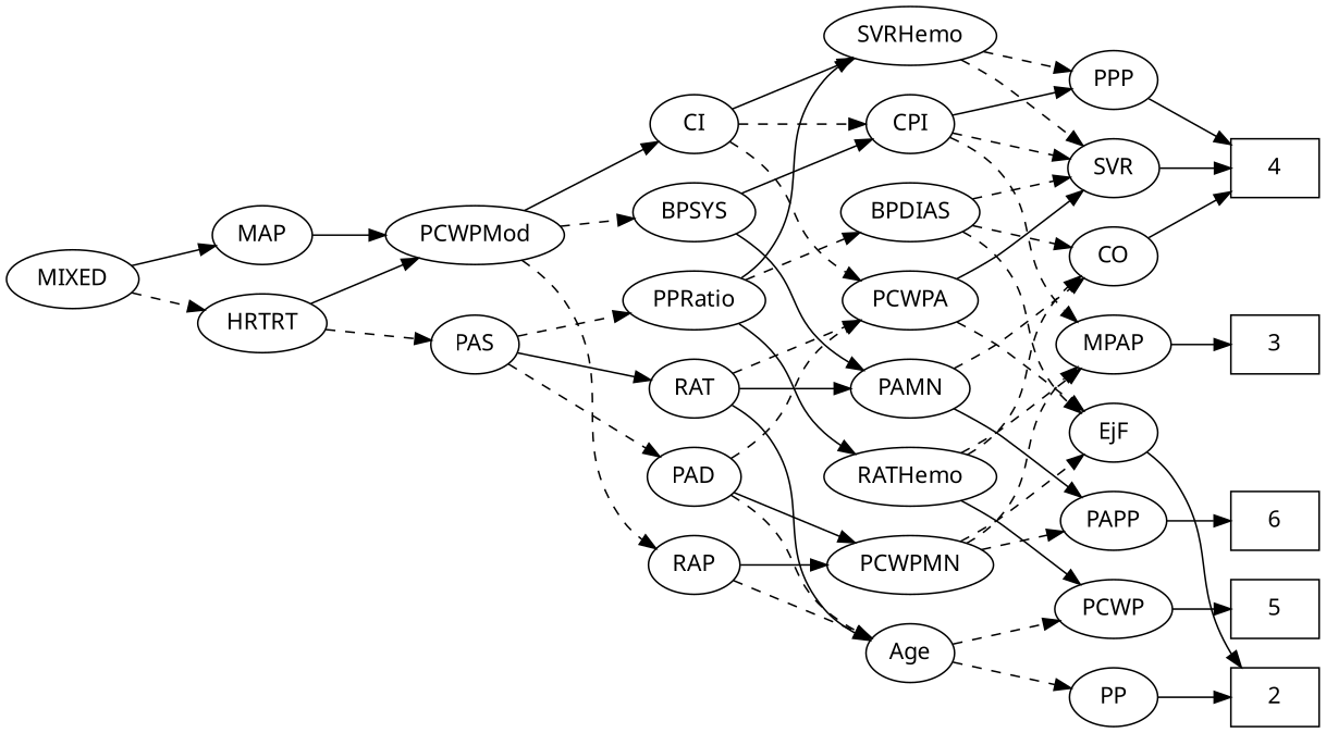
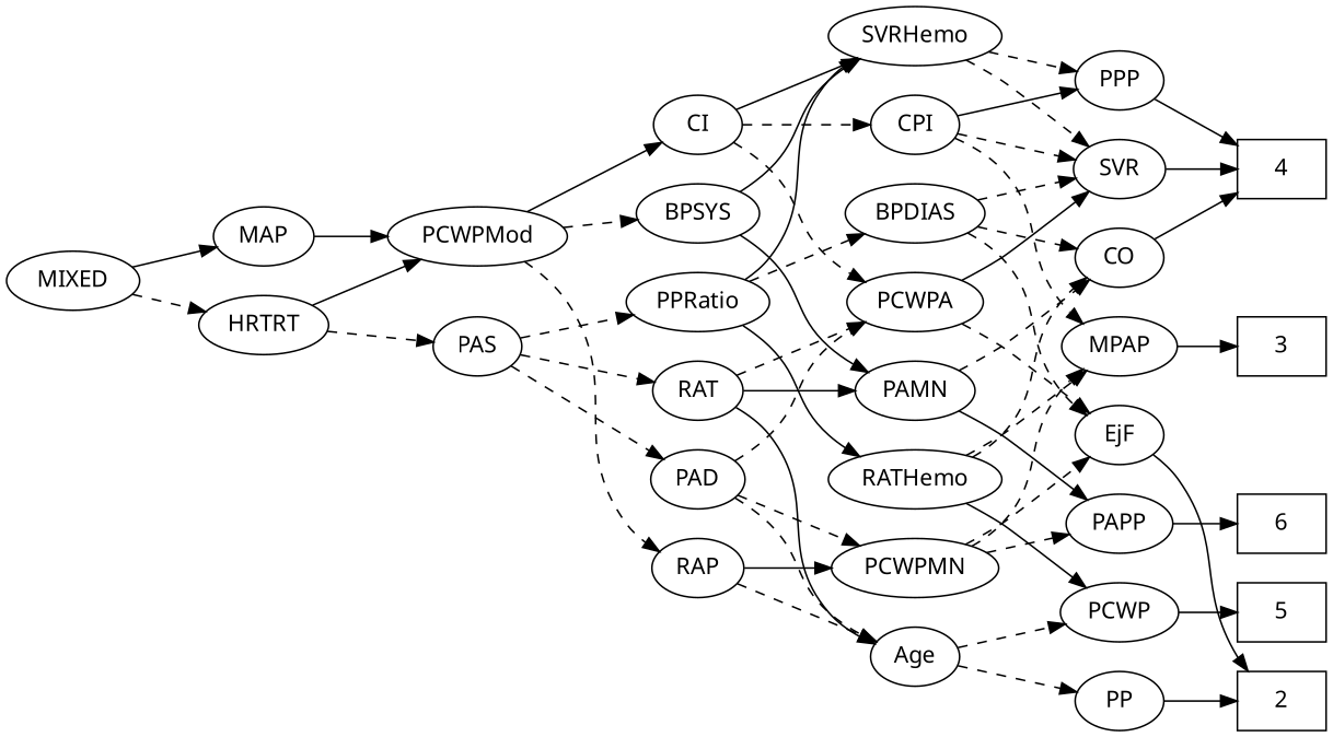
  strict digraph {
    fontname="Noto Sans"
    rankdir=LR
    node [fontname="Noto Sans"]
    edge [fontname="Noto Sans" style=dashed]
    n1 [height=0.5 label=6 shape=box width=0.75]
    2 [height=0.5 shape=box width=0.75]
    3 [height=0.5 shape=box width=0.75]
    4 [height=0.5 shape=box width=0.75]
    5 [height=0.5 shape=box width=0.75]
    Age [height=0.5 width=0.75]
    PP [height=0.5 width=0.75]
    PCWP [height=0.5 width=0.97491]
    EjF [height=0.5 width=0.75]
    RAP [height=0.5 width=0.77632]
    PCWPMN [height=0.5 width=1.3902]
    MPAP [height=0.5 width=0.97491]
    PAPP [height=0.5 width=0.88464]
    MIXED [height=0.5 width=1.1193]
    MAP [height=0.5 width=0.84854]
    HRTRT [height=0.5 width=1.1013]
    PCWPMod [height=0.5 width=1.4443]
    PAS [height=0.5 width=0.75]
    BPSYS [height=0.5 width=1.0471]
    CI [height=0.5 width=0.75]
    PAD [height=0.5 width=0.79437]
    RAT [height=0.5 width=0.75827]
    PPRatio [height=0.5 width=1.1013]
    PAMN [height=0.5 width=1.011]
    CPI [height=0.5 width=0.75]
    CO [height=0.5 width=0.75]
    SVR [height=0.5 width=0.77632]
    PPP [height=0.5 width=0.75]
    PCWPA [height=0.5 width=1.1555]
    RATHemo [height=0.5 width=1.3721]
    SVRHemo [height=0.5 width=1.3902]
    BPDIAS [height=0.5 width=1.1735]
    Age -> PP
    Age -> PCWP
    PP -> 2 [style=solid]
    PCWP -> 5 [style=solid]
    EjF -> 2 [style=solid]
    RAP -> Age
    RAP -> PCWPMN [style=solid]
    PCWPMN -> EjF
    PCWPMN -> MPAP
    PCWPMN -> PAPP
    MPAP -> 3 [style=solid]
    PAPP -> n1 [style=solid]
    MIXED -> MAP [style=solid]
    MIXED -> HRTRT
    MAP -> PCWPMod [style=solid]
    HRTRT -> PCWPMod [style=solid]
    HRTRT -> PAS
    PCWPMod -> RAP
    PCWPMod -> BPSYS
    PCWPMod -> CI [style=solid]
    PAS -> PAD
-   PAS -> RAT [style=solid]
+   PAS -> RAT
    PAS -> PPRatio
    BPSYS -> PAMN [style=solid]
-   BPSYS -> CPI [style=solid]
+   BPSYS -> SVRHemo [style=solid]
    CI -> CPI
    CI -> PCWPA
    CI -> SVRHemo [style=solid]
    PAD -> Age
-   PAD -> PCWPMN [style=solid]
+   PAD -> PCWPMN
    PAD -> PCWPA
    RAT -> Age [style=solid]
    RAT -> PAMN [style=solid]
    RAT -> PCWPA
    PPRatio -> RATHemo [style=solid]
    PPRatio -> SVRHemo [style=solid]
    PPRatio -> BPDIAS
    PAMN -> PAPP [style=solid]
    PAMN -> CO
    CPI -> MPAP
    CPI -> SVR
    CPI -> PPP [style=solid]
    CO -> 4 [style=solid]
    SVR -> 4 [style=solid]
    PPP -> 4 [style=solid]
    PCWPA -> EjF
    PCWPA -> SVR [style=solid]
    RATHemo -> PCWP [style=solid]
    RATHemo -> MPAP
    RATHemo -> CO
    SVRHemo -> SVR
    SVRHemo -> PPP
    BPDIAS -> EjF
    BPDIAS -> CO
    BPDIAS -> SVR
  }
